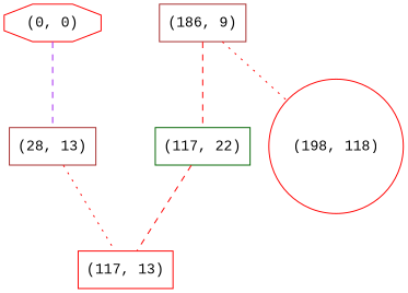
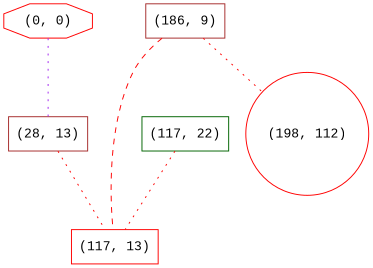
  graph {
    fontname="Liberation Mono"
    node [color=red fontname="Liberation Mono" shape=box]
    edge [color=red fontname="Liberation Mono" style=dotted weight=1]
    "(0, 0)" [shape=octagon]
    "(28, 13)" [color=brown]
    "(117, 13)"
    "(117, 22)" [color=darkgreen]
-   "(198, 118)" [shape=circle]
+   "(198, 118)" [shape=circle label="(198, 112)"]
    "(186, 9)" [color=brown]
-   "(0, 0)" -- "(28, 13)" [color=purple style=dashed weight=4]
+   "(0, 0)" -- "(28, 13)" [color=purple weight=4]
    "(28, 13)" -- "(117, 13)"
-   "(117, 22)" -- "(117, 13)" [style=dashed]
-   "(186, 9)" -- "(117, 22)" [style=dashed]
+   "(117, 22)" -- "(117, 13)"
+   "(186, 9)" -- "(117, 13)" [style=dashed]
    "(186, 9)" -- "(198, 118)"
  }
